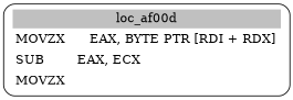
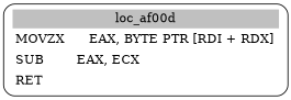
  digraph {
    fontname="DejaVu Serif"
-   n1 [fontname="DejaVu Serif" label=<<table border="0" cellborder="0" cellpadding="3"><tr><td align="center" colspan="2" bgcolor="grey">loc_af00d</td></tr><tr><td align="left">MOVZX      EAX, BYTE PTR [RDI + RDX]</td></tr><tr><td align="left">SUB        EAX, ECX</td></tr><tr><td align="left">MOVZX        </td></tr></table>> shape=Mrecord]
+   n1 [fontname="DejaVu Serif" label=<<table border="0" cellborder="0" cellpadding="3"><tr><td align="center" colspan="2" bgcolor="grey">loc_af00d</td></tr><tr><td align="left">MOVZX      EAX, BYTE PTR [RDI + RDX]</td></tr><tr><td align="left">SUB        EAX, ECX</td></tr><tr><td align="left">RET        </td></tr></table>> shape=Mrecord]
  }
